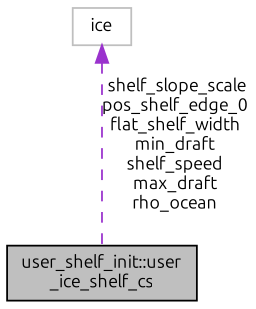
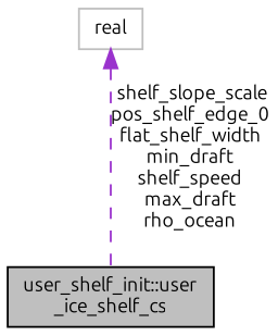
  digraph {
    fontname=Ubuntu
    node [fontname=Ubuntu fontsize=10 shape=record style=filled]
    n1 [color=black fillcolor=grey75 fontcolor=black height=0.2 label="user_shelf_init::user\l_ice_shelf_cs" width=0.4]
-   n2 [color=grey75 fillcolor=white height=0.2 label=ice width=0.4]
+   n2 [color=grey75 fillcolor=white height=0.2 label=real width=0.4]
    n2 -> n1 [color=darkorchid3 dir=back fontname=Ubuntu fontsize=10 label=" shelf_slope_scale\npos_shelf_edge_0\nflat_shelf_width\nmin_draft\nshelf_speed\nmax_draft\nrho_ocean" labelfontname=Helvetica labelfontsize=10 style=dashed]
  }
